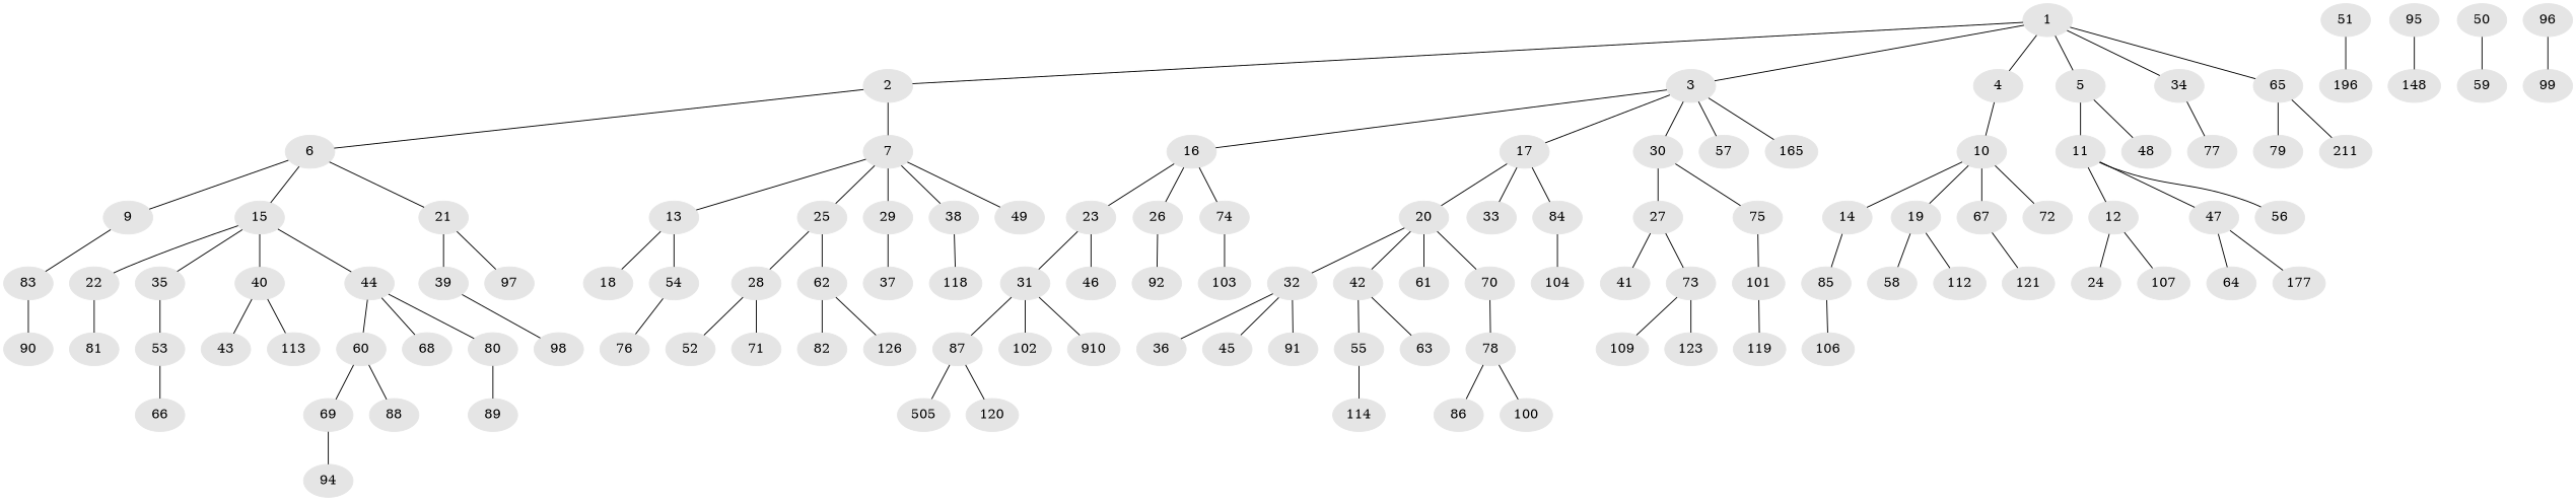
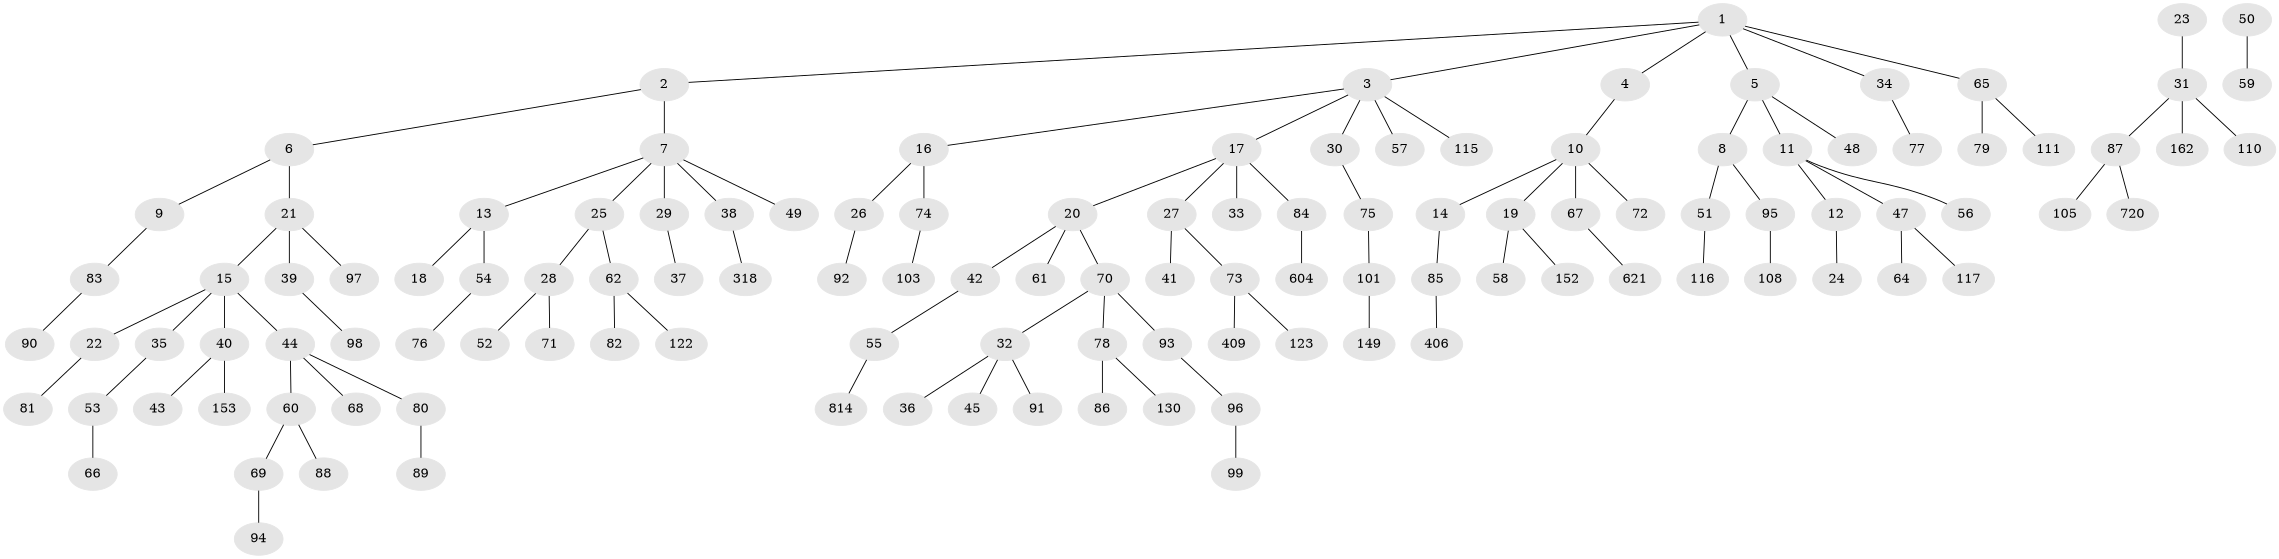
  graph {
    node [color=gray90 style=filled]
    1
    2
    3
    4
    5
    34
    65
    6
    7
    16
    17
    30
    57
-   115 [label=165]
+   115
    10
+   8
    11
    48
    77
    79
-   111 [label=211]
+   111
    9
    15
    21
    13
    25
    29
    38
    49
    23
    26
    74
    20
    27
    33
    84
    75
    14
    19
    67
    72
    51
    95
    12
    47
    56
    83
    22
    35
    40
    44
    39
    97
    18
    54
    28
    62
    37
-   118
-   116 [label=196]
-   108 [label=148]
+   118 [label=318]
+   116
+   108
    90
    85
    58
-   112
-   121
+   112 [label=152]
+   121 [label=621]
    24
-   107
    64
-   117 [label=177]
+   117
    76
-   106
+   106 [label=406]
    81
    53
    43
-   113
+   113 [label=153]
    60
    68
    80
    31
-   46
    92
    103
    32
    42
    61
    70
    41
    73
-   104
+   104 [label=604]
    36
    45
    91
    55
-   63
    78
+   93
    98
    87
-   102
-   110 [label=910]
+   102 [label=162]
+   110
    52
    71
    82
-   122 [label=126]
-   109
+   122
+   109 [label=409]
    123
    101
-   105 [label=505]
-   120
+   105
+   120 [label=720]
    66
    50
    59
-   114
+   114 [label=814]
    69
    88
    89
    94
    86
-   100
+   100 [label=130]
    96
-   119
+   119 [label=149]
    99
    1 -- 2
    1 -- 3
    1 -- 4
    1 -- 5
    1 -- 34
    1 -- 65
    2 -- 6
    2 -- 7
    3 -- 16
    3 -- 17
    3 -- 30
    3 -- 57
    3 -- 115
    4 -- 10
+   5 -- 8
    5 -- 11
    5 -- 48
    34 -- 77
    65 -- 79
    65 -- 111
    6 -- 9
-   6 -- 15
+   21 -- 15
    6 -- 21
    7 -- 13
    7 -- 25
    7 -- 29
    7 -- 38
    7 -- 49
-   16 -- 23
    16 -- 26
    16 -- 74
    17 -- 20
-   30 -- 27
+   17 -- 27
    17 -- 33
    17 -- 84
    30 -- 75
    10 -- 14
    10 -- 19
    10 -- 67
    10 -- 72
+   8 -- 51
+   8 -- 95
    11 -- 12
    11 -- 47
    11 -- 56
    9 -- 83
    15 -- 22
    15 -- 35
    15 -- 40
    15 -- 44
    21 -- 39
    21 -- 97
    13 -- 18
    13 -- 54
    25 -- 28
    25 -- 62
    29 -- 37
    38 -- 118
    23 -- 31
-   23 -- 46
    26 -- 92
    74 -- 103
-   20 -- 32
+   70 -- 32
    20 -- 42
    20 -- 61
    20 -- 70
    27 -- 41
    27 -- 73
    84 -- 104
    75 -- 101
    14 -- 85
    19 -- 58
    19 -- 112
    67 -- 121
    51 -- 116
    95 -- 108
    12 -- 24
-   12 -- 107
    47 -- 64
    47 -- 117
    83 -- 90
    22 -- 81
    35 -- 53
    40 -- 43
    40 -- 113
    44 -- 60
    44 -- 68
    44 -- 80
    39 -- 98
    54 -- 76
    28 -- 52
    28 -- 71
    62 -- 82
    62 -- 122
    85 -- 106
    53 -- 66
    60 -- 69
    60 -- 88
    80 -- 89
    31 -- 87
    31 -- 102
    31 -- 110
    32 -- 36
    32 -- 45
    32 -- 91
    42 -- 55
-   42 -- 63
    70 -- 78
+   70 -- 93
    73 -- 109
    73 -- 123
    55 -- 114
    78 -- 86
    78 -- 100
+   93 -- 96
    87 -- 105
    87 -- 120
    101 -- 119
    50 -- 59
    69 -- 94
    96 -- 99
  }
